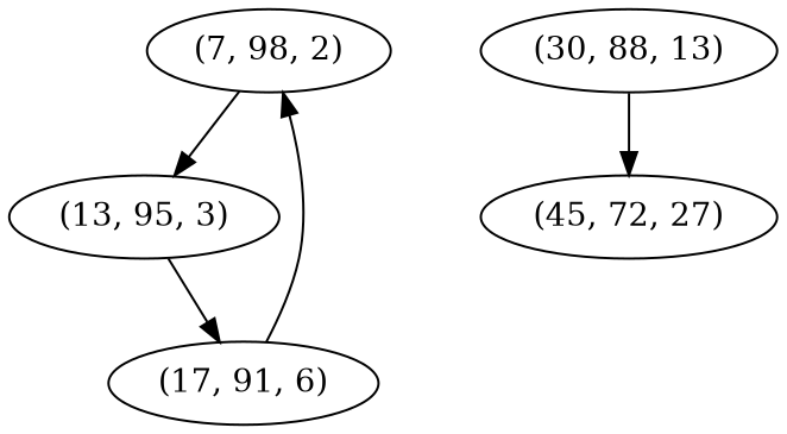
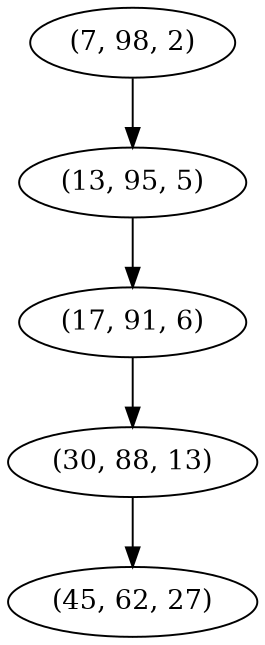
  digraph {
    n1 [label="(7, 98, 2)"]
-   "(13, 95, 3)"
+   "(13, 95, 3)" [label="(13, 95, 5)"]
    "(17, 91, 6)"
    n4 [label="(30, 88, 13)"]
-   "(45, 62, 27)" [label="(45, 72, 27)"]
+   "(45, 62, 27)"
    n1 -> "(13, 95, 3)"
    "(13, 95, 3)" -> "(17, 91, 6)"
-   "(17, 91, 6)" -> n1
+   "(17, 91, 6)" -> n4
    n4 -> "(45, 62, 27)"
  }
